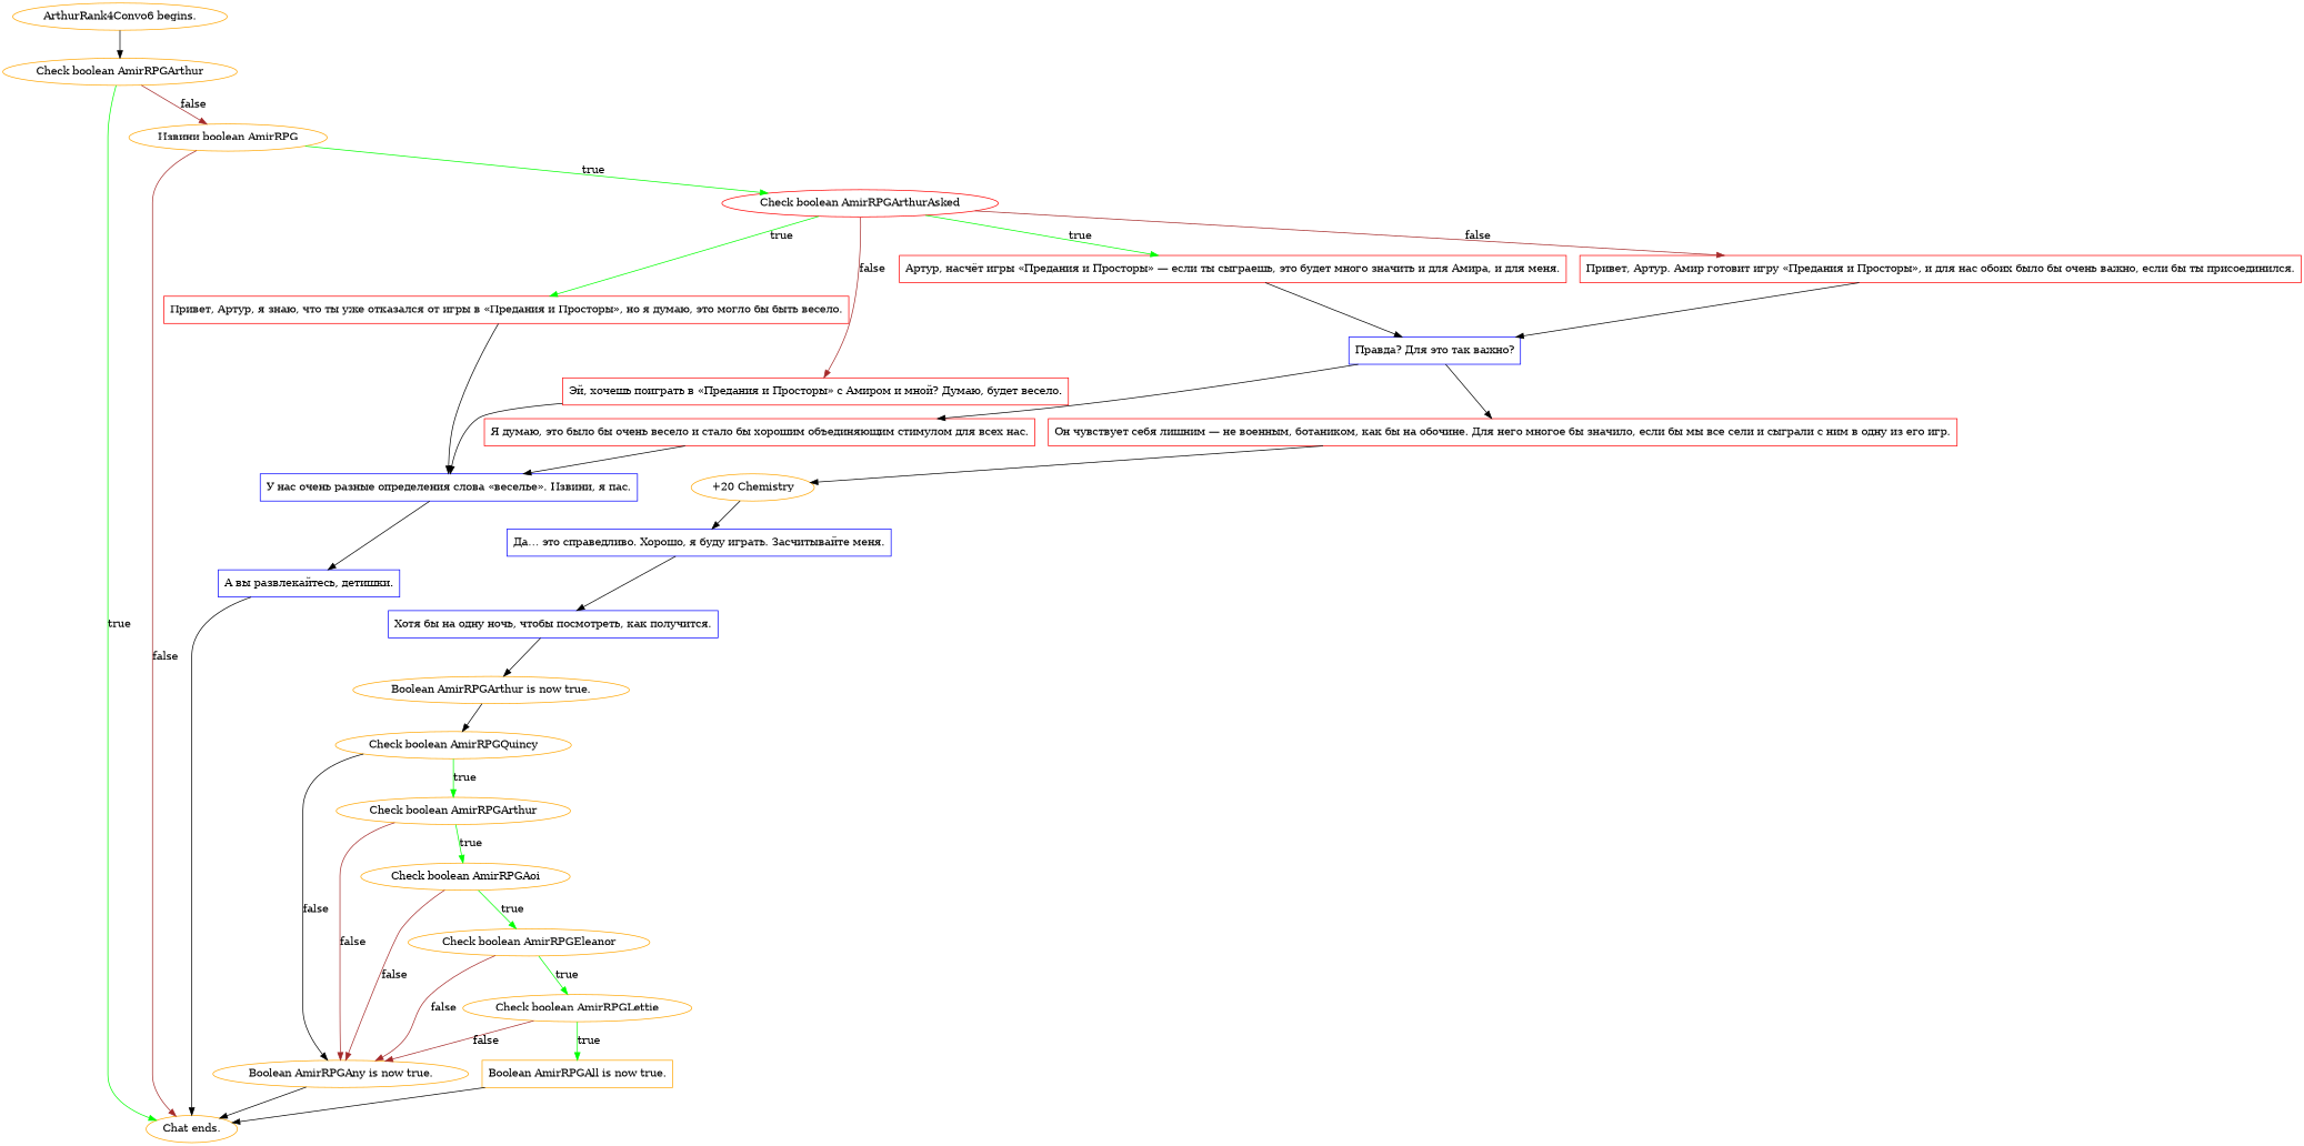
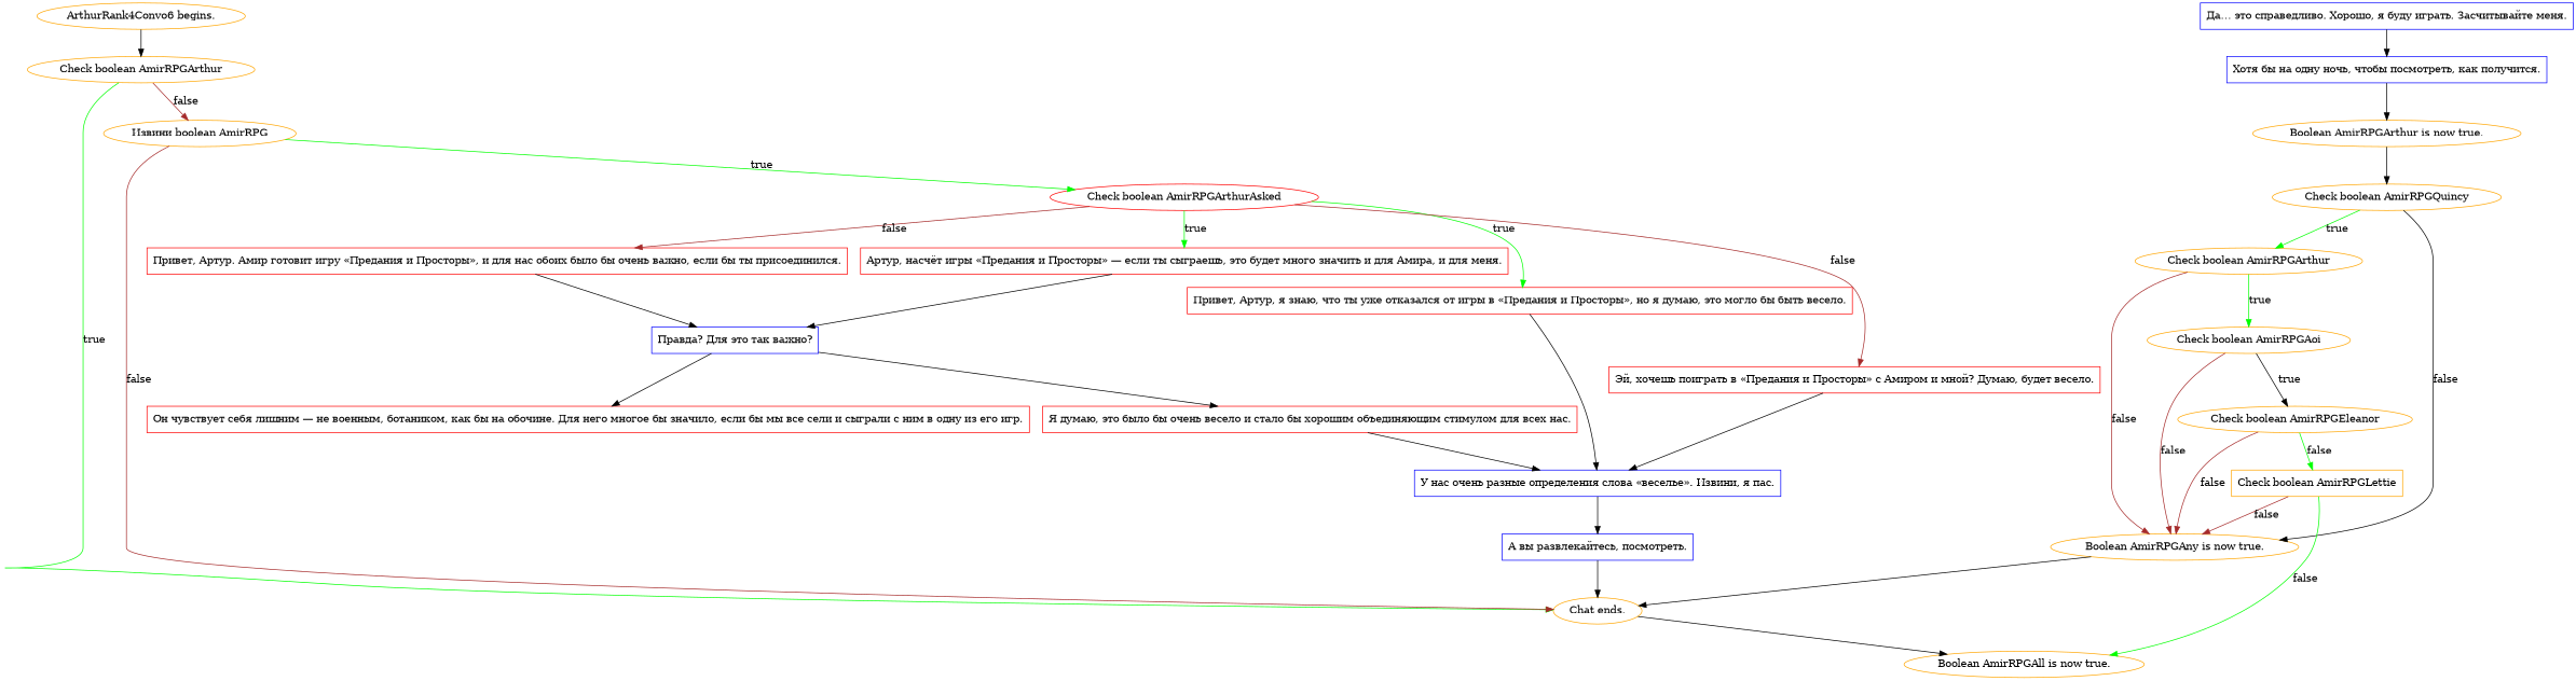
  digraph {
    node [color=orange]
    n1 [label="Check boolean AmirRPGArthur"]
    "ArthurRank4Convo6 begins."
    "Chat ends."
    n4 [label="Извини boolean AmirRPG"]
    n5 [color=red label="Check boolean AmirRPGArthurAsked"]
    n6 [color=red label="Артур, насчёт игры «Предания и Просторы» — если ты сыграешь, это будет много значить и для Амира, и для меня." shape=box]
    n7 [color=red label="Привет, Артур, я знаю, что ты уже отказался от игры в «Предания и Просторы», но я думаю, это могло бы быть весело." shape=box]
    n8 [color=red label="Эй, хочешь поиграть в «Предания и Просторы» с Амиром и мной? Думаю, будет весело." shape=box]
    n9 [color=red label="Привет, Артур. Амир готовит игру «Предания и Просторы», и для нас обоих было бы очень важно, если бы ты присоединился." shape=box]
    n10 [color=blue label="Правда? Для это так важно?" shape=box]
    n11 [color=blue label="У нас очень разные определения слова «веселье». Извини, я пас." shape=box]
    n12 [color=red label="Я думаю, это было бы очень весело и стало бы хорошим объединяющим стимулом для всех нас." shape=box]
    n13 [color=red label="Он чувствует себя лишним — не военным, ботаником, как бы на обочине. Для него многое бы значило, если бы мы все сели и сыграли с ним в одну из его игр." shape=box]
-   n14 [color=blue label="А вы развлекайтесь, детишки." shape=box]
-   n15 [label="+20 Chemistry"]
+   n14 [color=blue label="А вы развлекайтесь, посмотреть." shape=box]
    n16 [color=blue label="Да… это справедливо. Хорошо, я буду играть. Засчитывайте меня." shape=box]
    n17 [color=blue label="Хотя бы на одну ночь, чтобы посмотреть, как получится." shape=box]
    n18 [label="Boolean AmirRPGArthur is now true."]
    n19 [label="Check boolean AmirRPGQuincy"]
    n20 [label="Check boolean AmirRPGArthur"]
    n21 [label="Boolean AmirRPGAny is now true."]
    n22 [label="Check boolean AmirRPGAoi"]
    n23 [label="Check boolean AmirRPGEleanor"]
-   n24 [label="Check boolean AmirRPGLettie"]
-   n25 [label="Boolean AmirRPGAll is now true." shape=box]
+   n24 [label="Check boolean AmirRPGLettie" shape=box]
+   n25 [label="Boolean AmirRPGAll is now true."]
    n1 -> "Chat ends." [color=green label=true]
    n1 -> n4 [color=brown label=false]
    "ArthurRank4Convo6 begins." -> n1
    n4 -> "Chat ends." [color=brown label=false]
    n4 -> n5 [color=green label=true]
    n5 -> n6 [color=green label=true]
    n5 -> n7 [color=green label=true]
    n5 -> n8 [color=brown label=false]
    n5 -> n9 [color=brown label=false]
    n6 -> n10
    n7 -> n11
    n8 -> n11
    n9 -> n10
    n10 -> n12
    n10 -> n13
    n11 -> n14
    n12 -> n11
-   n13 -> n15
    n14 -> "Chat ends."
-   n15 -> n16
    n16 -> n17
    n17 -> n18
    n18 -> n19
    n19 -> n20 [color=green label=true]
    n19 -> n21 [color=black label=false]
    n20 -> n21 [color=brown label=false]
    n20 -> n22 [color=green label=true]
    n21 -> "Chat ends."
    n22 -> n21 [color=brown label=false]
-   n22 -> n23 [color=green label=true]
+   n22 -> n23 [color=black label=true]
    n23 -> n21 [color=brown label=false]
-   n23 -> n24 [color=green label=true]
+   n23 -> n24 [color=green label=false]
    n24 -> n21 [color=brown label=false]
-   n24 -> n25 [color=green label=true]
-   n25 -> "Chat ends."
+   n24 -> n25 [color=green label=false]
+   "Chat ends." -> n25
  }
